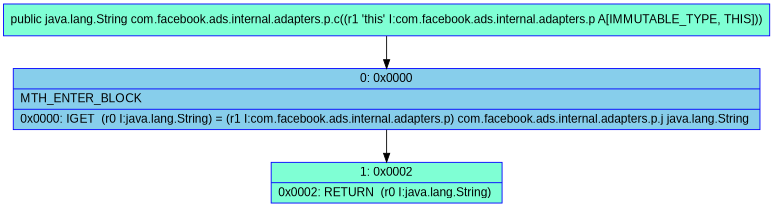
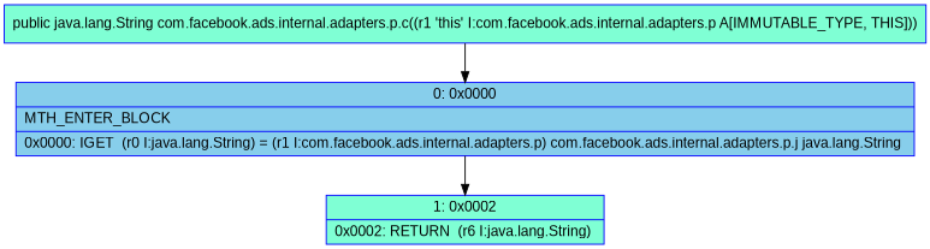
  digraph {
    fontname="Liberation Sans"
    node [shape=record style=filled fillcolor=aquamarine color=blue fontname="Liberation Sans"]
    edge [fontname="Liberation Sans"]
    n1 [label="{0\:\ 0x0000|MTH_ENTER_BLOCK\l|0x0000: IGET  (r0 I:java.lang.String) = (r1 I:com.facebook.ads.internal.adapters.p) com.facebook.ads.internal.adapters.p.j java.lang.String \l}" fillcolor=skyblue]
-   n2 [label="{1\:\ 0x0002|0x0002: RETURN  (r0 I:java.lang.String) \l}"]
+   n2 [label="{1\:\ 0x0002|0x0002: RETURN  (r6 I:java.lang.String) \l}"]
    n3 [label="{public java.lang.String com.facebook.ads.internal.adapters.p.c((r1 'this' I:com.facebook.ads.internal.adapters.p A[IMMUTABLE_TYPE, THIS])) }"]
    n1 -> n2
    n3 -> n1
  }
